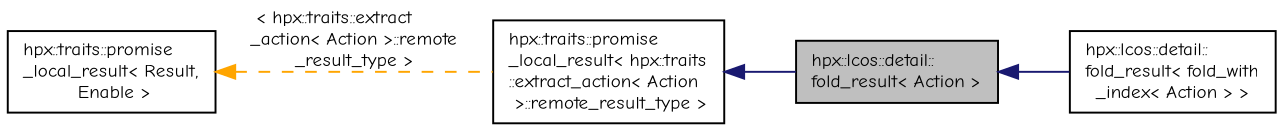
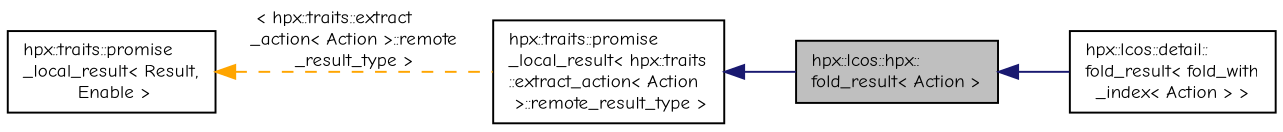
  digraph {
    rankdir=LR
    fontname="Comic Neue"
    node [color=black fillcolor=white fontname="Comic Neue" fontsize=10 shape=record style=filled]
    edge [color=midnightblue dir=back fontname="Comic Neue" fontsize=10 labelfontname=Helvetica labelfontsize=10 style=solid]
-   n1 [fillcolor=grey75 fontcolor=black height=0.2 label="hpx::lcos::detail::\lfold_result\< Action \>" width=0.4]
+   n1 [fillcolor=grey75 fontcolor=black height=0.2 label="hpx::lcos::hpx::\lfold_result\< Action \>" width=0.4]
    n2 [height=0.2 label="hpx::lcos::detail::\lfold_result\< fold_with\l_index\< Action \> \>" width=0.4]
    n3 [height=0.2 label="hpx::traits::promise\l_local_result\< hpx::traits\l::extract_action\< Action\l \>::remote_result_type \>" width=0.4]
    n4 [height=0.2 label="hpx::traits::promise\l_local_result\< Result,\l Enable \>" width=0.4]
    n1 -> n2
    n3 -> n1
    n4 -> n3 [color=orange label=" \< hpx::traits::extract\l_action\< Action \>::remote\l_result_type \>" style=dashed]
  }
